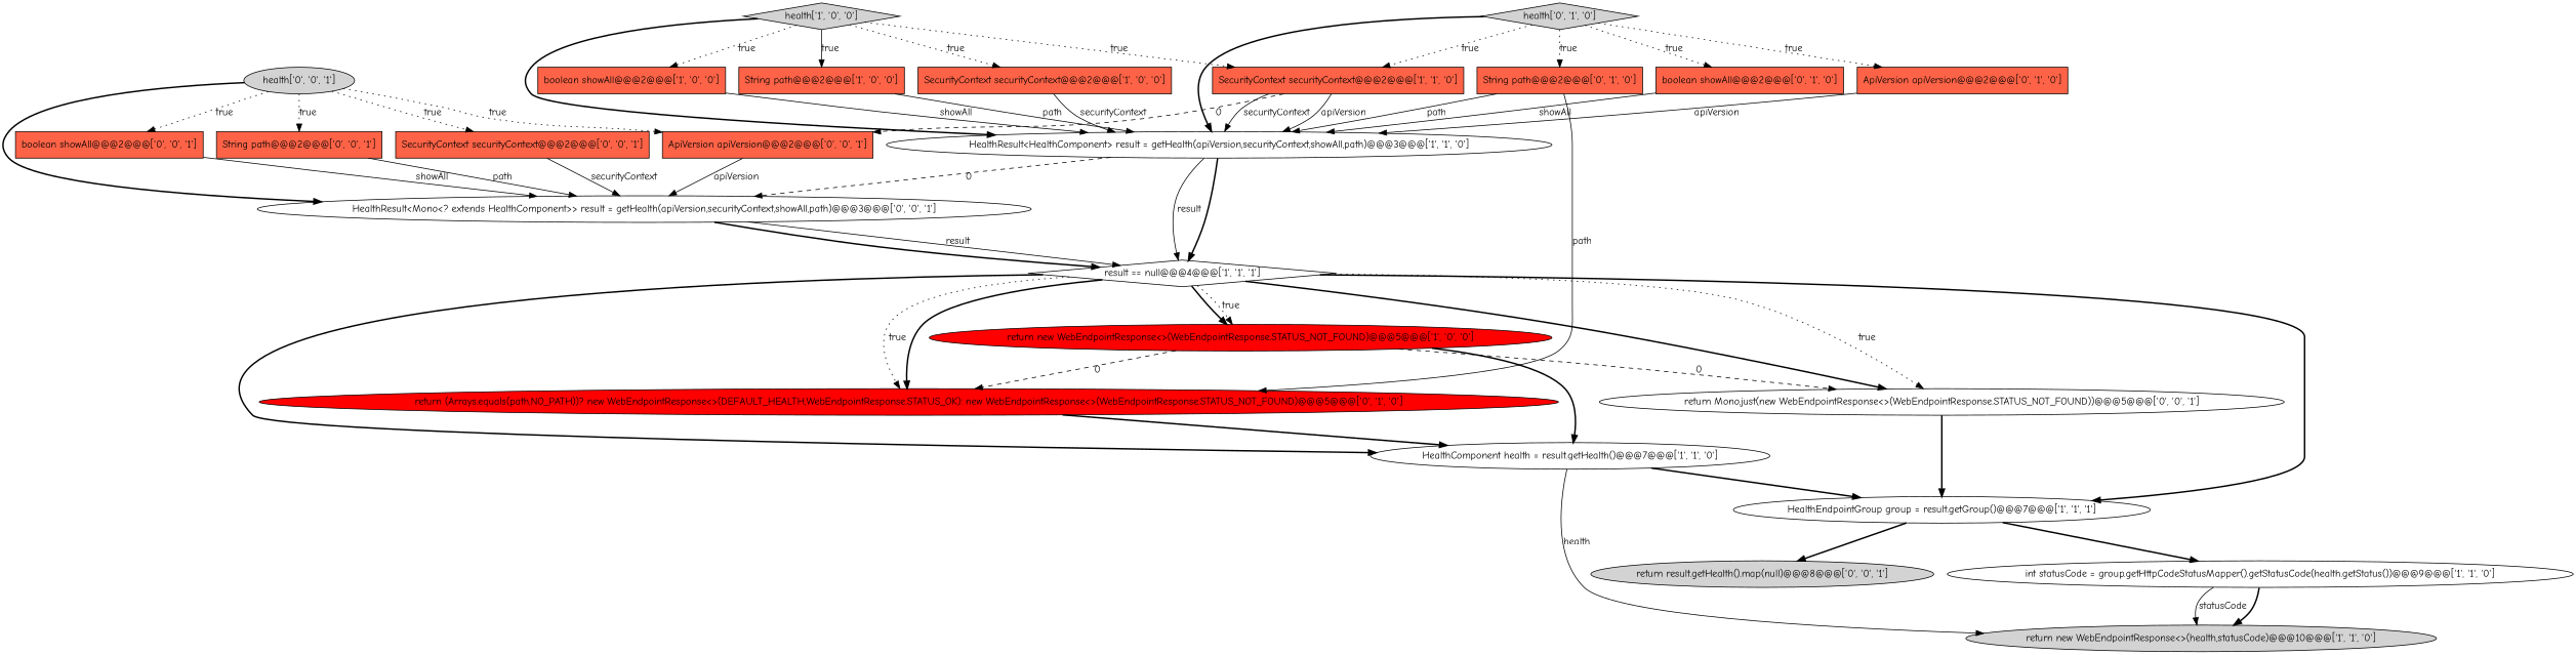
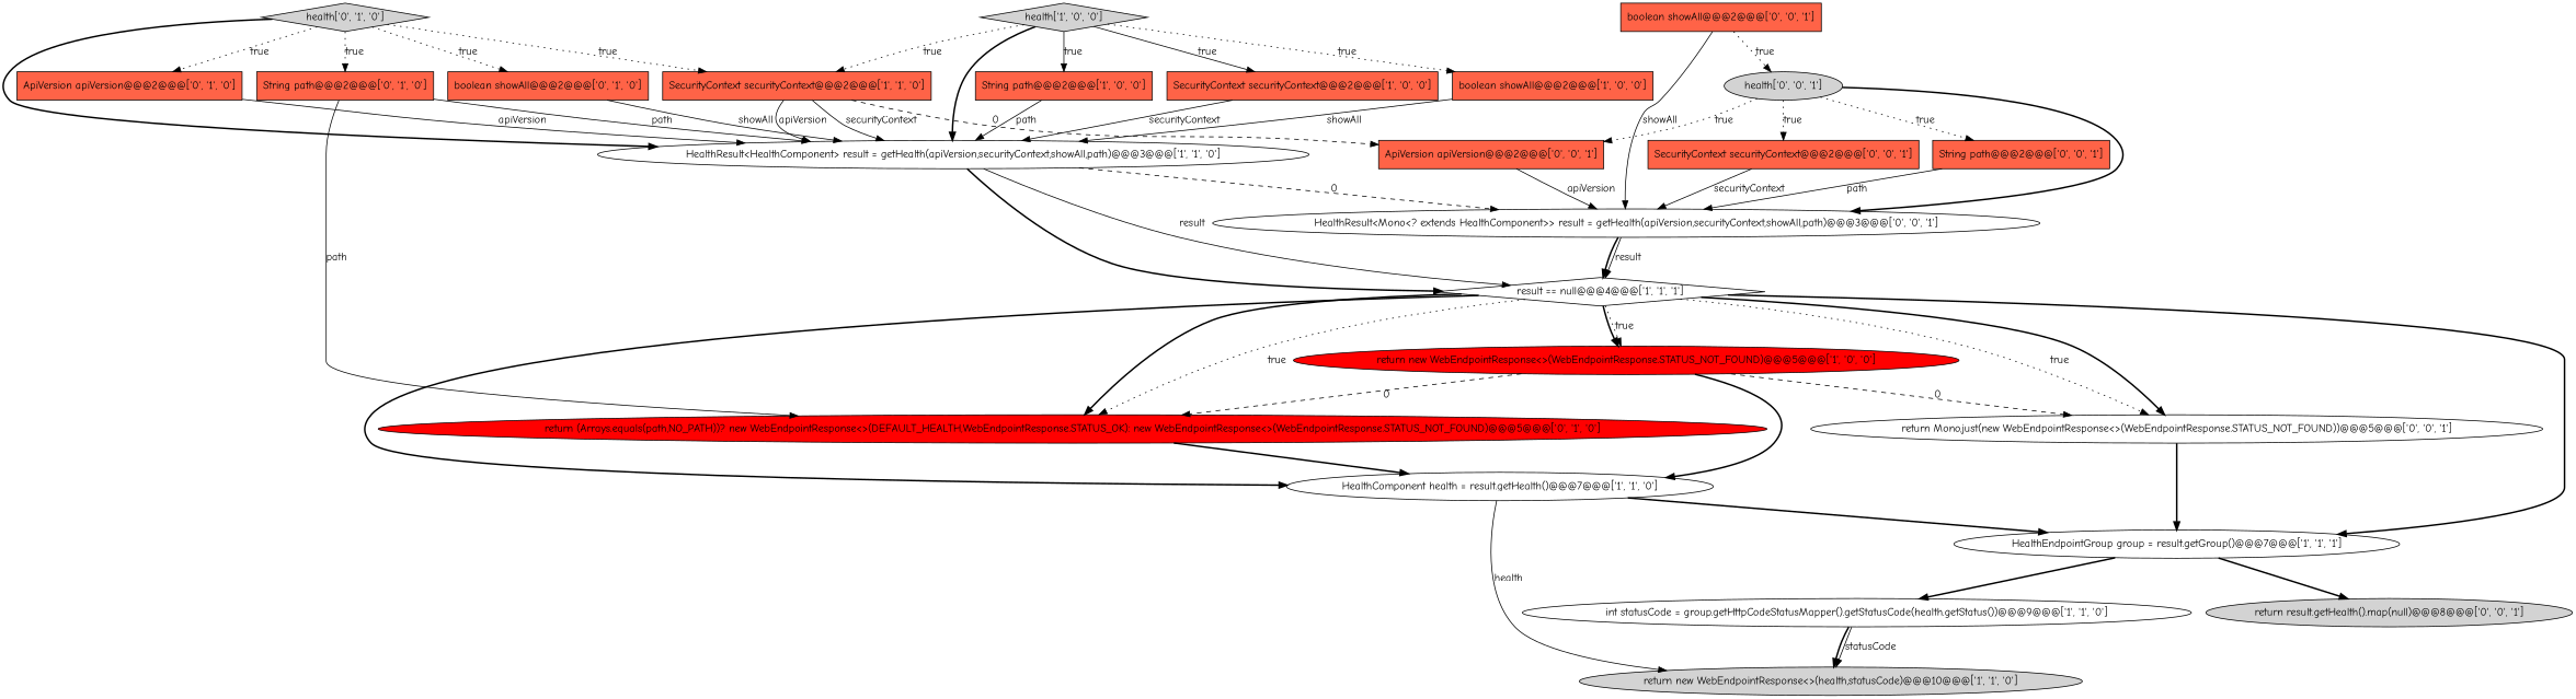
  digraph {
    fontname="Comic Neue"
    node [fillcolor=tomato fontname="Comic Neue" shape=box style=filled]
    edge [fontname="Comic Neue" style=solid]
    n1 [label="SecurityContext securityContext@@@2@@@['0', '0', '1']"]
    n2 [fillcolor=white label="HealthResult<Mono<? extends HealthComponent>> result = getHealth(apiVersion,securityContext,showAll,path)@@@3@@@['0', '0', '1']" shape=ellipse]
    n3 [fillcolor=white label="result == null@@@4@@@['1', '1', '1']" shape=diamond]
    n4 [label="ApiVersion apiVersion@@@2@@@['0', '1', '0']"]
    n5 [fillcolor=white label="HealthResult<HealthComponent> result = getHealth(apiVersion,securityContext,showAll,path)@@@3@@@['1', '1', '0']" shape=ellipse]
    n6 [fillcolor=white label="return Mono.just(new WebEndpointResponse<>(WebEndpointResponse.STATUS_NOT_FOUND))@@@5@@@['0', '0', '1']" shape=ellipse]
    n7 [fillcolor=white label="HealthEndpointGroup group = result.getGroup()@@@7@@@['1', '1', '1']" shape=ellipse]
    n8 [fillcolor=red label="return (Arrays.equals(path,NO_PATH))? new WebEndpointResponse<>(DEFAULT_HEALTH,WebEndpointResponse.STATUS_OK): new WebEndpointResponse<>(WebEndpointResponse.STATUS_NOT_FOUND)@@@5@@@['0', '1', '0']" shape=ellipse]
    n9 [fillcolor=white label="HealthComponent health = result.getHealth()@@@7@@@['1', '1', '0']" shape=ellipse]
    n10 [fillcolor=red label="return new WebEndpointResponse<>(WebEndpointResponse.STATUS_NOT_FOUND)@@@5@@@['1', '0', '0']" shape=ellipse]
    n11 [fillcolor=white label="int statusCode = group.getHttpCodeStatusMapper().getStatusCode(health.getStatus())@@@9@@@['1', '1', '0']" shape=ellipse]
    n12 [fillcolor=lightgray label="return result.getHealth().map(null)@@@8@@@['0', '0', '1']" shape=ellipse]
    n13 [label="SecurityContext securityContext@@@2@@@['1', '1', '0']"]
    n14 [label="ApiVersion apiVersion@@@2@@@['0', '0', '1']"]
    n15 [label="boolean showAll@@@2@@@['0', '0', '1']"]
    n16 [fillcolor=lightgray label="return new WebEndpointResponse<>(health,statusCode)@@@10@@@['1', '1', '0']" shape=ellipse]
    n17 [label="String path@@@2@@@['0', '0', '1']"]
    n18 [label="boolean showAll@@@2@@@['1', '0', '0']"]
    n19 [fillcolor=lightgray label="health['1', '0', '0']" shape=diamond]
    n20 [label="String path@@@2@@@['1', '0', '0']"]
    n21 [label="SecurityContext securityContext@@@2@@@['1', '0', '0']"]
    n22 [label="boolean showAll@@@2@@@['0', '1', '0']"]
    n23 [fillcolor=lightgray label="health['0', '0', '1']" shape=ellipse]
    n24 [fillcolor=lightgray label="health['0', '1', '0']" shape=diamond]
    n25 [label="String path@@@2@@@['0', '1', '0']"]
    n1 -> n2 [label=securityContext]
    n2 -> n3 [label=result]
    n2 -> n3 [style=bold]
    n3 -> n6 [label=true style=dotted]
    n3 -> n6 [style=bold]
    n3 -> n7 [style=bold]
    n3 -> n8 [style=bold]
    n3 -> n8 [label=true style=dotted]
    n3 -> n9 [style=bold]
    n3 -> n10 [label=true style=dotted]
    n3 -> n10 [style=bold]
    n4 -> n5 [label=apiVersion]
    n5 -> n2 [label=0 style=dashed]
    n5 -> n3 [style=bold]
    n5 -> n3 [label=result]
    n6 -> n7 [style=bold]
    n7 -> n11 [style=bold]
    n7 -> n12 [style=bold]
    n8 -> n9 [style=bold]
    n9 -> n7 [style=bold]
    n9 -> n16 [label=health]
    n10 -> n6 [label=0 style=dashed]
    n10 -> n8 [label=0 style=dashed]
    n10 -> n9 [style=bold]
    n11 -> n16 [style=bold]
    n11 -> n16 [label=statusCode]
    n13 -> n5 [label=securityContext]
    n13 -> n5 [label=apiVersion]
    n13 -> n14 [label=0 style=dashed]
    n14 -> n2 [label=apiVersion]
    n15 -> n2 [label=showAll]
    n17 -> n2 [label=path]
    n18 -> n5 [label=showAll]
    n19 -> n5 [style=bold]
    n19 -> n13 [label=true style=dotted]
    n19 -> n18 [label=true style=dotted]
    n19 -> n20 [label=true]
-   n19 -> n21 [label=true style=dotted]
+   n19 -> n21 [label=true]
    n20 -> n5 [label=path]
    n21 -> n5 [label=securityContext]
    n22 -> n5 [label=showAll]
    n23 -> n1 [label=true style=dotted]
    n23 -> n2 [style=bold]
    n23 -> n14 [label=true style=dotted]
-   n23 -> n15 [label=true style=dotted]
+   n15 -> n23 [label=true style=dotted]
    n23 -> n17 [label=true style=dotted]
    n24 -> n4 [label=true style=dotted]
    n24 -> n5 [style=bold]
    n24 -> n13 [label=true style=dotted]
    n24 -> n22 [label=true style=dotted]
    n24 -> n25 [label=true style=dotted]
    n25 -> n5 [label=path]
    n25 -> n8 [label=path]
  }
